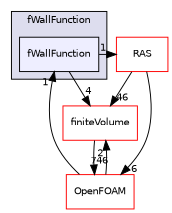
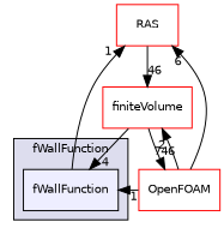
  digraph {
    compound=true
    node [fontname=Helvetica fontsize=10 shape=box color=red]
    edge [headlabel=1 labeldistance=1.5 labelfontname=Helvetica labelfontsize=10]
    n1 [fillcolor="#eeeeff" label=fWallFunction pencolor=black style=filled color=""]
    n2 [label=finiteVolume]
    n3 [label=RAS]
    n4 [label=OpenFOAM]
    subgraph cluster_1 {
      bgcolor="#ddddee"
      fontname=Helvetica
      fontsize=10
      label=fWallFunction
      pencolor=black
      n1
    }
-   n1 -> n2 [headlabel=4]
+   n2 -> n1 [headlabel=4]
    n1 -> n3
    n2 -> n4 [headlabel=746]
    n3 -> n2 [headlabel=46]
-   n3 -> n4 [headlabel=6]
+   n4 -> n3 [headlabel=6]
    n4 -> n1
    n4 -> n2 [headlabel=2]
  }
